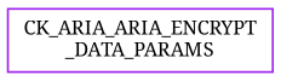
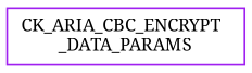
  digraph {
    rankdir=TB
    fontname="Noto Serif"
-   n1 [color=purple fillcolor=white fontname="Noto Serif" fontsize=10 height=0.2 label="CK_ARIA_ARIA_ENCRYPT\l_DATA_PARAMS" shape=record style=filled width=0.4]
+   n1 [color=purple fillcolor=white fontname="Noto Serif" fontsize=10 height=0.2 label="CK_ARIA_CBC_ENCRYPT\l_DATA_PARAMS" shape=record style=filled width=0.4]
  }
